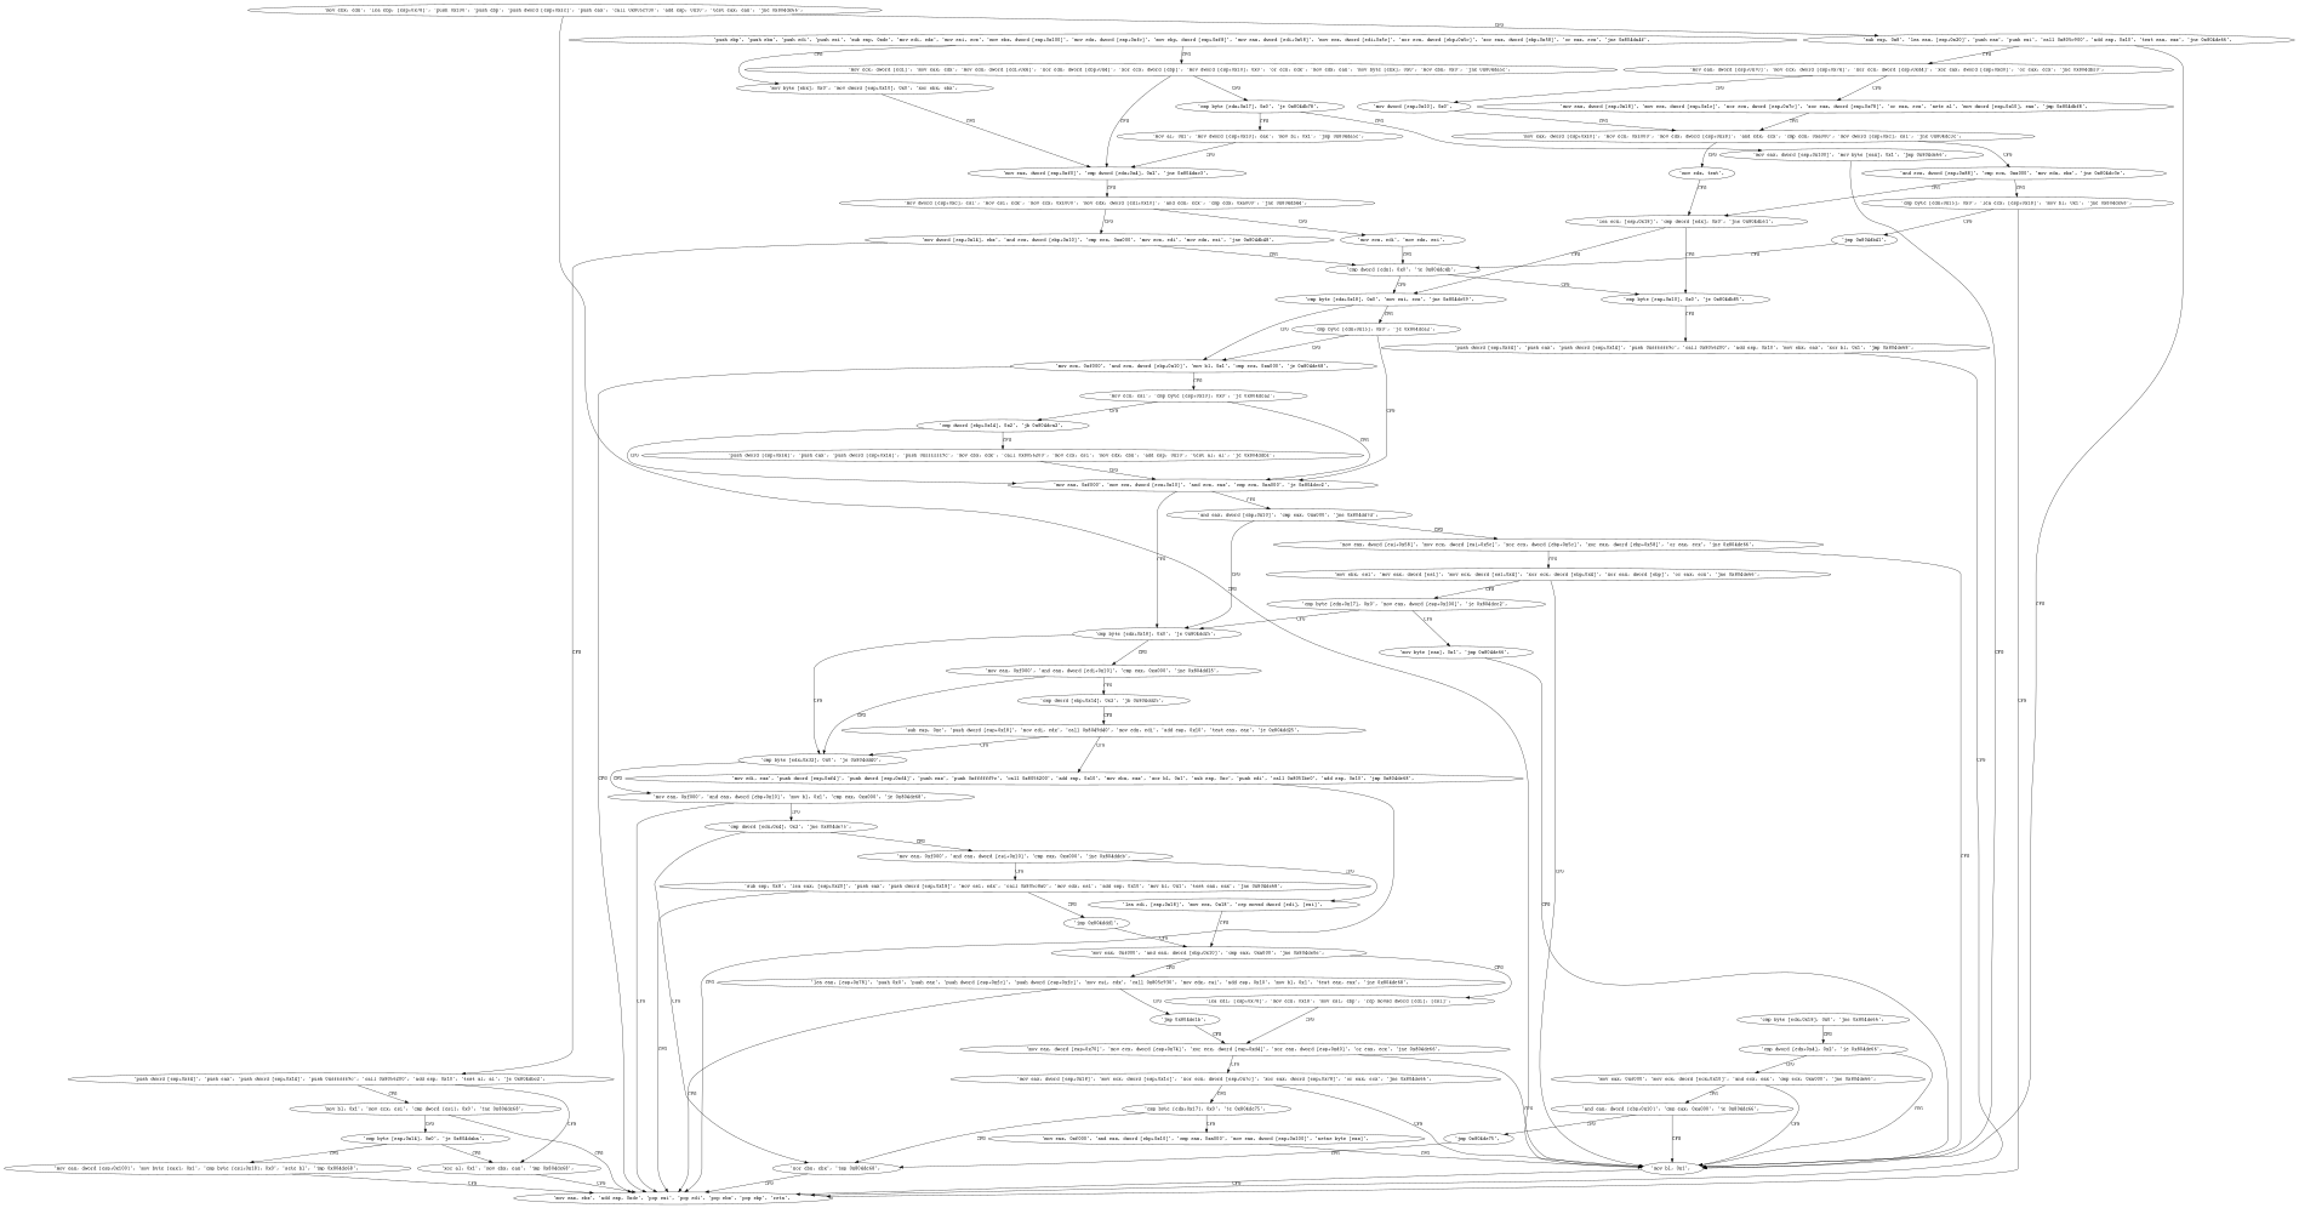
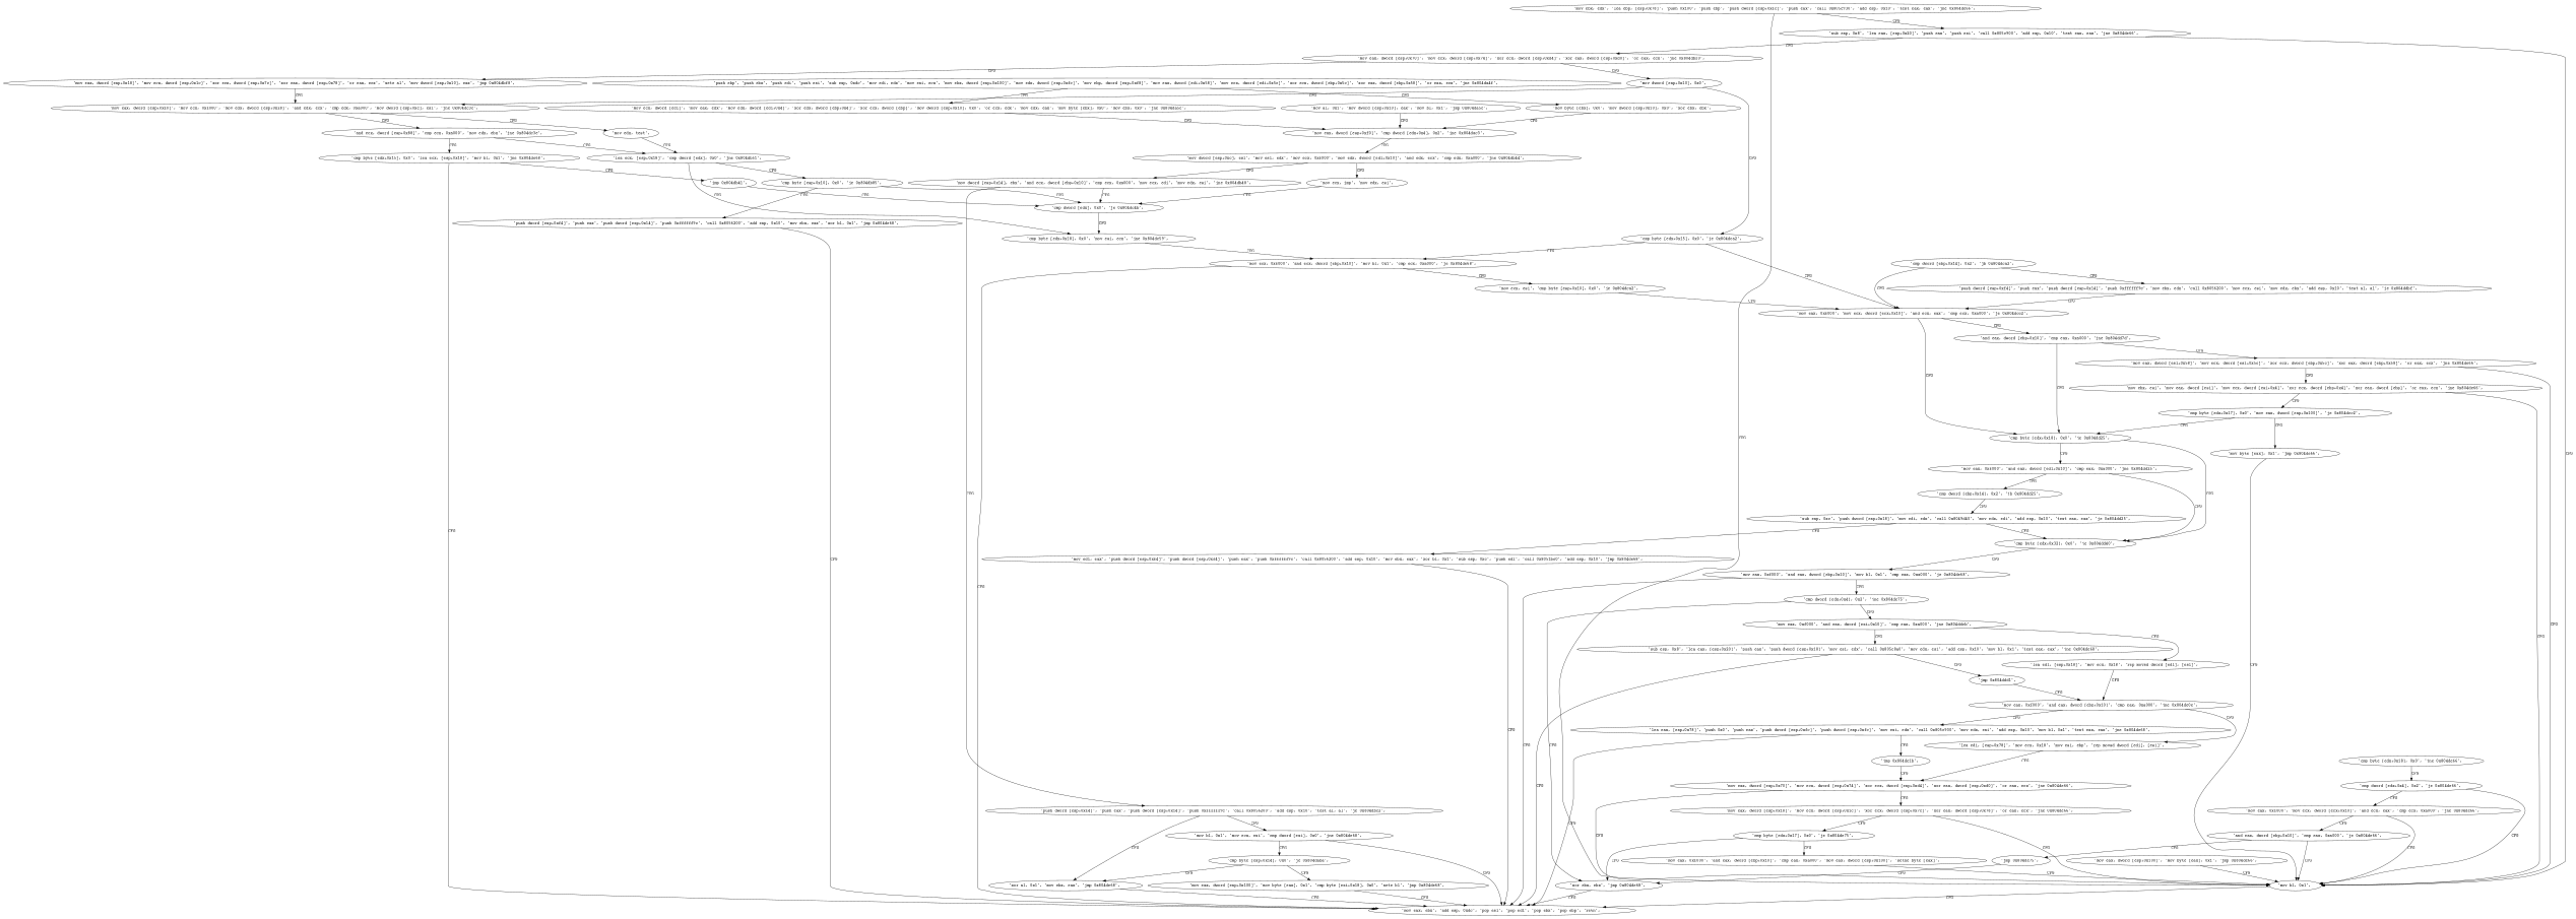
  digraph {
    fontname="Courier Prime"
    node [fontname="Courier Prime"]
    edge [fontname="Courier Prime"]
    n1 [label="'push ebp', 'push ebx', 'push edi', 'push esi', 'sub esp, 0xdc', 'mov edi, edx', 'mov esi, ecx', 'mov ebx, dword [esp+0x100]', 'mov edx, dword [esp+0xfc]', 'mov ebp, dword [esp+0xf8]', 'mov eax, dword [edi+0x58]', 'mov ecx, dword [edi+0x5c]', 'xor ecx, dword [ebp+0x5c]', 'xor eax, dword [ebp+0x58]', 'or eax, ecx', 'jne 0x804da4f', "]
    n2 [label="'mov byte [ebx], 0x0', 'mov dword [esp+0x10], 0x0', 'xor ebx, ebx', "]
    n3 [label="'mov ecx, dword [edi]', 'mov eax, edx', 'mov edx, dword [edi+0x4]', 'xor edx, dword [ebp+0x4]', 'xor ecx, dword [ebp]', 'mov dword [esp+0x10], 0x0', 'or ecx, edx', 'mov edx, eax', 'mov byte [ebx], 0x0', 'mov ebx, 0x0', 'jne 0x804da5c', "]
    n4 [label="'mov eax, dword [esp+0xf0]', 'cmp dword [edx+0x4], 0x2', 'jne 0x804dac3', "]
-   n5 [label="'cmp byte [edx+0x17], 0x0', 'je 0x804db78', "]
    n6 [label="'mov dword [esp+0xc], esi', 'mov esi, edx', 'mov ecx, 0xf000', 'mov edx, dword [edi+0x10]', 'and edx, ecx', 'cmp edx, 0xa000', 'jne 0x804db44', "]
    n7 [label="'mov al, 0x1', 'mov dword [esp+0x10], eax', 'mov bl, 0x1', 'jmp 0x804da5c', "]
    n8 [label="'mov eax, dword [esp+0x100]', 'mov byte [eax], 0x1', 'jmp 0x804de66', "]
-   n9 [label="'mov ecx, edi', 'mov edx, esi', "]
+   n9 [label="'mov ecx, jmp', 'mov edx, esi',"]
    n10 [label="'mov dword [esp+0x14], ebx', 'and ecx, dword [ebp+0x10]', 'cmp ecx, 0xa000', 'mov ecx, edi', 'mov edx, esi', 'jne 0x804db48', "]
    n11 [label="'mov bl, 0x1', "]
    n12 [label="'mov eax, ebx', 'add esp, 0xdc', 'pop esi', 'pop edi', 'pop ebx', 'pop ebp', 'retn', "]
    n13 [label="'mov ebx, edx', 'lea ebp, [esp+0x78]', 'push 0x100', 'push ebp', 'push dword [esp+0xfc]', 'push eax', 'call 0x805c930', 'add esp, 0x10', 'test eax, eax', 'jne 0x804de66', "]
    n14 [label="'sub esp, 0x8', 'lea eax, [esp+0x20]', 'push eax', 'push esi', 'call 0x805c900', 'add esp, 0x10', 'test eax, eax', 'jne 0x804de66', "]
    n15 [label="'mov eax, dword [esp+0x70]', 'mov ecx, dword [esp+0x74]', 'xor ecx, dword [esp+0xd4]', 'xor eax, dword [esp+0xd0]', 'or eax, ecx', 'jne 0x804dbf0', "]
    n16 [label="'cmp dword [edx], 0x0', 'je 0x804dc4b', "]
    n17 [label="'push dword [esp+0xf4]', 'push eax', 'push dword [esp+0x14]', 'push 0xffffff9c', 'call 0x8056200', 'add esp, 0x10', 'test al, al', 'je 0x804dbc2', "]
    n18 [label="'cmp byte [edx+0x18], 0x0', 'mov esi, ecx', 'jne 0x804dc59', "]
    n19 [label="'cmp byte [esp+0x10], 0x0', 'je 0x804db85', "]
    n20 [label="'mov bl, 0x1', 'mov ecx, esi', 'cmp dword [esi], 0x0', 'jne 0x804de68', "]
    n21 [label="'xor al, 0x1', 'mov ebx, eax', 'jmp 0x804de68', "]
    n22 [label="'mov dword [esp+0x10], 0x0', "]
    n23 [label="'mov eax, dword [esp+0x18]', 'mov ecx, dword [esp+0x1c]', 'xor ecx, dword [esp+0x7c]', 'xor eax, dword [esp+0x78]', 'or eax, ecx', 'sete al', 'mov dword [esp+0x10], eax', 'jmp 0x804dbf8', "]
    n24 [label="'mov ecx, 0xf000', 'and ecx, dword [ebp+0x10]', 'mov bl, 0x1', 'cmp ecx, 0xa000', 'je 0x804de68', "]
    n25 [label="'cmp byte [edx+0x15], 0x0', 'je 0x804dca2', "]
    n26 [label="'push dword [esp+0xf4]', 'push eax', 'push dword [esp+0x14]', 'push 0xffffff9c', 'call 0x8056200', 'add esp, 0x10', 'mov ebx, eax', 'xor bl, 0x1', 'jmp 0x804de68', "]
    n27 [label="'cmp byte [esp+0x14], 0x0', 'je 0x804daba', "]
    n28 [label="'mov eax, dword [esp+0xf0]', 'mov ecx, 0xf000', 'mov edx, dword [esp+0x28]', 'and edx, ecx', 'cmp edx, 0xa000', 'mov dword [esp+0xc], esi', 'jne 0x804dc3c', "]
    n29 [label="'mov ecx, esi', 'cmp byte [esp+0x10], 0x0', 'je 0x804dca2', "]
    n30 [label="'mov eax, 0xf000', 'mov ecx, dword [ecx+0x10]', 'and ecx, eax', 'cmp ecx, 0xa000', 'je 0x804dcc2', "]
    n31 [label="'cmp dword [ebp+0x14], 0x2', 'jb 0x804dca2', "]
    n32 [label="'cmp byte [edx+0x18], 0x0', 'je 0x804dd25', "]
    n33 [label="'and eax, dword [ebp+0x10]', 'cmp eax, 0xa000', 'jne 0x804dd7d', "]
    n34 [label="'cmp byte [edx+0x18], 0x0', 'jne 0x804de66', "]
    n35 [label="'cmp dword [edx+0x4], 0x2', 'je 0x804de66', "]
    n36 [label="'mov eax, 0xf000', 'mov ecx, dword [ecx+0x10]', 'and ecx, eax', 'cmp ecx, 0xa000', 'jne 0x804de66', "]
    n37 [label="'mov eax, dword [esp+0x100]', 'mov byte [eax], 0x1', 'cmp byte [esi+0x18], 0x0', 'sete bl', 'jmp 0x804de68', "]
    n38 [label="'mov edx, test',"]
    n39 [label="'and ecx, dword [esp+0x88]', 'cmp ecx, 0xa000', 'mov edx, ebx', 'jne 0x804dc3e', "]
    n40 [label="'push dword [esp+0xf4]', 'push eax', 'push dword [esp+0x14]', 'push 0xffffff9c', 'mov ebx, edx', 'call 0x8056200', 'mov ecx, esi', 'mov edx, ebx', 'add esp, 0x10', 'test al, al', 'je 0x804ddbf', "]
    n41 [label="'cmp byte [edx+0x32], 0x0', 'je 0x804dd40', "]
    n42 [label="'mov eax, 0xf000', 'and eax, dword [edi+0x10]', 'cmp eax, 0xa000', 'jne 0x804dd25', "]
    n43 [label="'mov eax, dword [esi+0x58]', 'mov ecx, dword [esi+0x5c]', 'xor ecx, dword [ebp+0x5c]', 'xor eax, dword [ebp+0x58]', 'or eax, ecx', 'jne 0x804de66', "]
    n44 [label="'and eax, dword [ebp+0x10]', 'cmp eax, 0xa000', 'je 0x804de66', "]
    n45 [label="'lea ecx, [esp+0x18]', 'cmp dword [edx], 0x0', 'jne 0x804db51', "]
    n46 [label="'cmp byte [edx+0x15], 0x0', 'lea ecx, [esp+0x18]', 'mov bl, 0x1', 'jne 0x804de68', "]
    n47 [label="'mov eax, 0xf000', 'and eax, dword [ebp+0x10]', 'mov bl, 0x1', 'cmp eax, 0xa000', 'je 0x804de68', "]
    n48 [label="'cmp dword [ebp+0x14], 0x2', 'jb 0x804dd25', "]
    n49 [label="'mov ebx, esi', 'mov eax, dword [esi]', 'mov ecx, dword [esi+0x4]', 'xor ecx, dword [ebp+0x4]', 'xor eax, dword [ebp]', 'or eax, ecx', 'jne 0x804de66', "]
    n50 [label="'jmp 0x804de75', "]
    n51 [label="'jmp 0x804db41',"]
    n52 [label="'cmp dword [edx+0x4], 0x2', 'jne 0x804de75', "]
    n53 [label="'xor ebx, ebx', 'jmp 0x804de68', "]
    n54 [label="'mov eax, 0xf000', 'and eax, dword [esi+0x10]', 'cmp eax, 0xa000', 'jne 0x804ddcb', "]
    n55 [label="'sub esp, 0xc', 'push dword [esp+0x18]', 'mov edi, edx', 'call 0x8049d40', 'mov edx, edi', 'add esp, 0x10', 'test eax, eax', 'je 0x804dd25', "]
    n56 [label="'cmp byte [edx+0x17], 0x0', 'mov eax, dword [esp+0x100]', 'je 0x804dcc2', "]
    n57 [label="'lea edi, [esp+0x18]', 'mov ecx, 0x18', 'rep movsd dword [edi], [esi]', "]
    n58 [label="'sub esp, 0x8', 'lea eax, [esp+0x20]', 'push eax', 'push dword [esp+0x18]', 'mov esi, edx', 'call 0x805c8a0', 'mov edx, esi', 'add esp, 0x10', 'mov bl, 0x1', 'test eax, eax', 'jne 0x804de68', "]
    n59 [label="'mov edi, eax', 'push dword [esp+0xf4]', 'push dword [esp+0xf4]', 'push eax', 'push 0xffffff9c', 'call 0x8056200', 'add esp, 0x10', 'mov ebx, eax', 'xor bl, 0x1', 'sub esp, 0xc', 'push edi', 'call 0x8051be0', 'add esp, 0x10', 'jmp 0x804de68', "]
    n60 [label="'mov byte [eax], 0x1', 'jmp 0x804de66', "]
    n61 [label="'mov eax, 0xf000', 'and eax, dword [ebp+0x10]', 'cmp eax, 0xa000', 'jne 0x804de0e', "]
    n62 [label="'jmp 0x804ddd1',"]
    n63 [label="'lea edi, [esp+0x78]', 'mov ecx, 0x18', 'mov esi, ebp', 'rep movsd dword [edi], [esi]', "]
    n64 [label="'lea eax, [esp+0x78]', 'push 0x0', 'push eax', 'push dword [esp+0xfc]', 'push dword [esp+0xfc]', 'mov esi, edx', 'call 0x805c930', 'mov edx, esi', 'add esp, 0x10', 'mov bl, 0x1', 'test eax, eax', 'jne 0x804de68', "]
    n65 [label="'mov eax, dword [esp+0x70]', 'mov ecx, dword [esp+0x74]', 'xor ecx, dword [esp+0xd4]', 'xor eax, dword [esp+0xd0]', 'or eax, ecx', 'jne 0x804de66', "]
    n66 [label="'jmp 0x804de1b', "]
    n67 [label="'mov eax, dword [esp+0x18]', 'mov ecx, dword [esp+0x1c]', 'xor ecx, dword [esp+0x7c]', 'xor eax, dword [esp+0x78]', 'or eax, ecx', 'jne 0x804de66', "]
    n68 [label="'cmp byte [edx+0x17], 0x0', 'je 0x804de75', "]
    n69 [label="'mov eax, 0xf000', 'and eax, dword [ebp+0x10]', 'cmp eax, 0xa000', 'mov eax, dword [esp+0x100]', 'setne byte [eax]', "]
    n1 -> n2 [label=CFG]
    n1 -> n3 [label=CFG]
    n2 -> n4 [label=CFG]
    n3 -> n4 [label=CFG]
-   n3 -> n5 [label=CFG]
    n4 -> n6 [label=CFG]
-   n5 -> n7 [label=CFG]
-   n5 -> n8 [label=CFG]
    n6 -> n9 [label=CFG]
    n6 -> n10 [label=CFG]
    n7 -> n4 [label=CFG]
    n8 -> n11 [label=CFG]
    n9 -> n16 [label=CFG]
    n10 -> n16 [label=CFG]
    n10 -> n17 [label=CFG]
    n11 -> n12 [label=CFG]
    n13 -> n11 [label=CFG]
    n13 -> n14 [label=CFG]
    n14 -> n11 [label=CFG]
    n14 -> n15 [label=CFG]
    n15 -> n22 [label=CFG]
    n15 -> n23 [label=CFG]
    n16 -> n18 [label=CFG]
-   n16 -> n19 [label=CFG]
+   n19 -> n16 [label=CFG]
    n17 -> n20 [label=CFG]
    n17 -> n21 [label=CFG]
    n18 -> n24 [label=CFG]
-   n18 -> n25 [label=CFG]
+   n22 -> n25 [label=CFG]
    n19 -> n26 [label=CFG]
    n20 -> n12 [label=CFG]
    n20 -> n27 [label=CFG]
    n21 -> n12 [label=CFG]
    n22 -> n28 [label=CFG]
    n23 -> n28 [label=CFG]
    n24 -> n12 [label=CFG]
    n24 -> n29 [label=CFG]
    n25 -> n24 [label=CFG]
    n25 -> n30 [label=CFG]
    n26 -> n12 [label=CFG]
    n27 -> n21 [label=CFG]
    n27 -> n37 [label=CFG]
    n28 -> n38 [label=CFG]
    n28 -> n39 [label=CFG]
    n29 -> n30 [label=CFG]
-   n29 -> n31 [label=CFG]
    n30 -> n32 [label=CFG]
    n30 -> n33 [label=CFG]
    n31 -> n30 [label=CFG]
    n31 -> n40 [label=CFG]
    n32 -> n41 [label=CFG]
    n32 -> n42 [label=CFG]
    n33 -> n32 [label=CFG]
    n33 -> n43 [label=CFG]
    n34 -> n35 [label=CFG]
    n35 -> n11 [label=CFG]
    n35 -> n36 [label=CFG]
    n36 -> n11 [label=CFG]
    n36 -> n44 [label=CFG]
    n37 -> n12 [label=CFG]
    n38 -> n45 [label=CFG]
    n39 -> n45 [label=CFG]
    n39 -> n46 [label=CFG]
    n40 -> n30 [label=CFG]
    n41 -> n47 [label=CFG]
    n42 -> n41 [label=CFG]
    n42 -> n48 [label=CFG]
    n43 -> n11 [label=CFG]
    n43 -> n49 [label=CFG]
    n44 -> n11 [label=CFG]
    n44 -> n50 [label=CFG]
    n45 -> n18 [label=CFG]
    n45 -> n19 [label=CFG]
    n46 -> n12 [label=CFG]
    n46 -> n51 [label=CFG]
    n47 -> n12 [label=CFG]
    n47 -> n52 [label=CFG]
    n48 -> n55 [label=CFG]
    n49 -> n11 [label=CFG]
    n49 -> n56 [label=CFG]
    n50 -> n53 [label=CFG]
    n51 -> n16 [label=CFG]
    n52 -> n53 [label=CFG]
    n52 -> n54 [label=CFG]
    n53 -> n12 [label=CFG]
    n54 -> n57 [label=CFG]
    n54 -> n58 [label=CFG]
    n55 -> n41 [label=CFG]
    n55 -> n59 [label=CFG]
    n56 -> n32 [label=CFG]
    n56 -> n60 [label=CFG]
    n57 -> n61 [label=CFG]
    n58 -> n12 [label=CFG]
    n58 -> n62 [label=CFG]
    n59 -> n12 [label=CFG]
    n60 -> n11 [label=CFG]
    n61 -> n63 [label=CFG]
    n61 -> n64 [label=CFG]
    n62 -> n61 [label=CFG]
    n63 -> n65 [label=CFG]
    n64 -> n12 [label=CFG]
    n64 -> n66 [label=CFG]
    n65 -> n11 [label=CFG]
    n65 -> n67 [label=CFG]
    n66 -> n65 [label=CFG]
    n67 -> n11 [label=CFG]
    n67 -> n68 [label=CFG]
    n68 -> n53 [label=CFG]
    n68 -> n69 [label=CFG]
    n69 -> n11 [label=CFG]
  }
